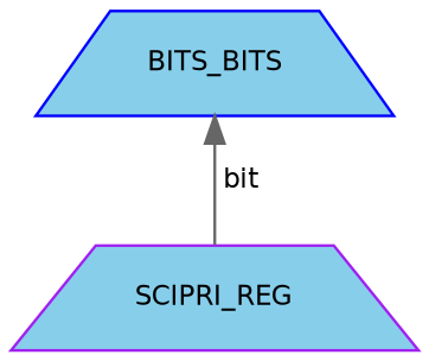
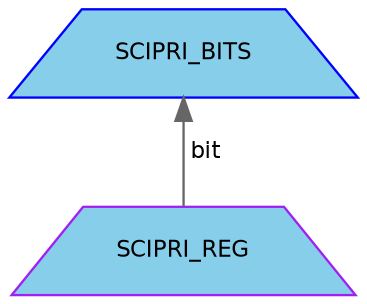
  digraph {
    node [fillcolor=skyblue fontname=Helvetica fontsize=10 shape=trapezium style=filled]
    n1 [color=purple fontcolor=black height=0.2 label=SCIPRI_REG width=0.4]
-   n2 [color=blue height=0.2 label=BITS_BITS width=0.4]
+   n2 [color=blue height=0.2 label=SCIPRI_BITS width=0.4]
    n2 -> n1 [color=gray40 dir=back fontname=Helvetica fontsize=10 label=" bit" labelfontname=Helvetica labelfontsize=10 style=solid]
  }
